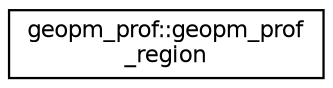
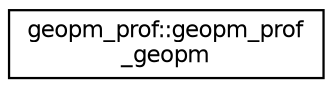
  digraph {
    rankdir=LR
-   n1 [color=black fillcolor=white fontname=Helvetica fontsize=10 height=0.2 label="geopm_prof::geopm_prof\l_region" shape=record style=filled width=0.4]
+   n1 [color=black fillcolor=white fontname=Helvetica fontsize=10 height=0.2 label="geopm_prof::geopm_prof\l_geopm" shape=record style=filled width=0.4]
  }
